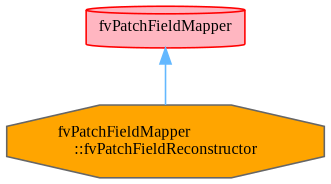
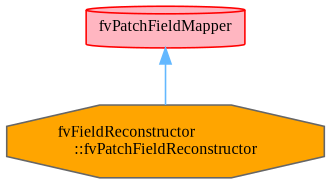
  digraph {
    fontname="Liberation Serif"
    node [fontname="Liberation Serif" fontsize=10 style=filled]
-   n1 [color=gray40 fillcolor=orange fontcolor=black height=0.2 label="fvPatchFieldMapper\l::fvPatchFieldReconstructor" shape=octagon width=0.4]
+   n1 [color=gray40 fillcolor=orange fontcolor=black height=0.2 label="fvFieldReconstructor\l::fvPatchFieldReconstructor" shape=octagon width=0.4]
    n2 [color=red fillcolor=lightpink height=0.2 label=fvPatchFieldMapper shape=cylinder width=0.4]
    n2 -> n1 [color=steelblue1 dir=back fontname="Liberation Serif" fontsize=10 labelfontname=Helvetica labelfontsize=10 style=solid]
  }
